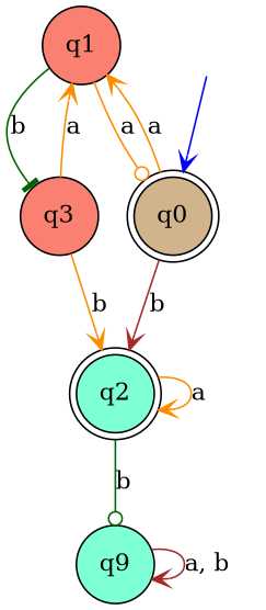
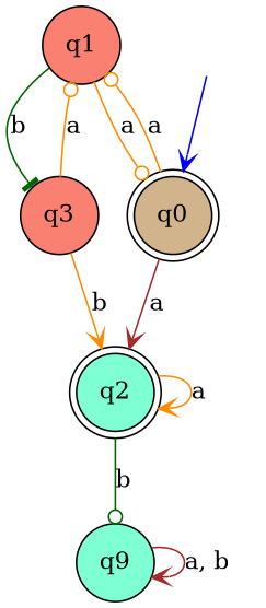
  digraph {
    node [fillcolor=salmon shape=circle style=filled]
    edge [arrowhead=vee color=darkorange]
    q1
    q3
    q0 [fillcolor=tan shape=doublecircle]
    q2 [fillcolor=aquamarine shape=doublecircle]
    n5 [fillcolor=aquamarine label=q9]
    _nil [style=invis fillcolor="" shape=""]
    q1 -> q3 [arrowhead=tee color=darkgreen label=b]
    q1 -> q0 [arrowhead=odot label=a]
-   q3 -> q1 [label=a]
+   q3 -> q1 [arrowhead=odot label=a]
    q3 -> q2 [label=b]
-   q0 -> q1 [label=a]
-   q0 -> q2 [color=brown label=b]
+   q0 -> q1 [arrowhead=odot label=a]
+   q0 -> q2 [color=brown label=a]
    q2 -> q2 [label=a]
    q2 -> n5 [arrowhead=odot color=darkgreen label=b]
    n5 -> n5 [color=brown label="a, b"]
    _nil -> q0 [color=blue]
  }
